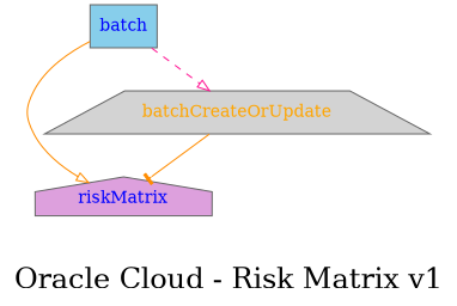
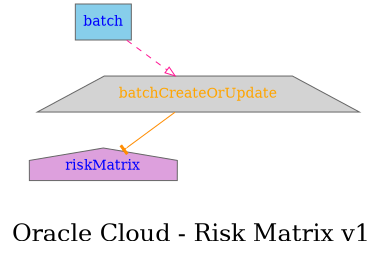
  digraph {
    fontsize=24
    label="Oracle Cloud - Risk Matrix v1"
    splines=true
    node [color=gray40 fontcolor=blue style=filled]
    edge [arrowhead=onormal arrowtail=none color=darkorange]
    riskMatrix [shape=house fillcolor=plum]
    batch [shape=box fillcolor=skyblue]
    batchCreateOrUpdate [fontcolor=orange shape=trapezium fillcolor=lightgrey]
-   batch -> riskMatrix [fontcolor=blue]
    batch -> batchCreateOrUpdate [color=deeppink fontcolor=grey style=dashed]
    batchCreateOrUpdate -> riskMatrix [arrowhead=tee fontcolor=orange]
  }
